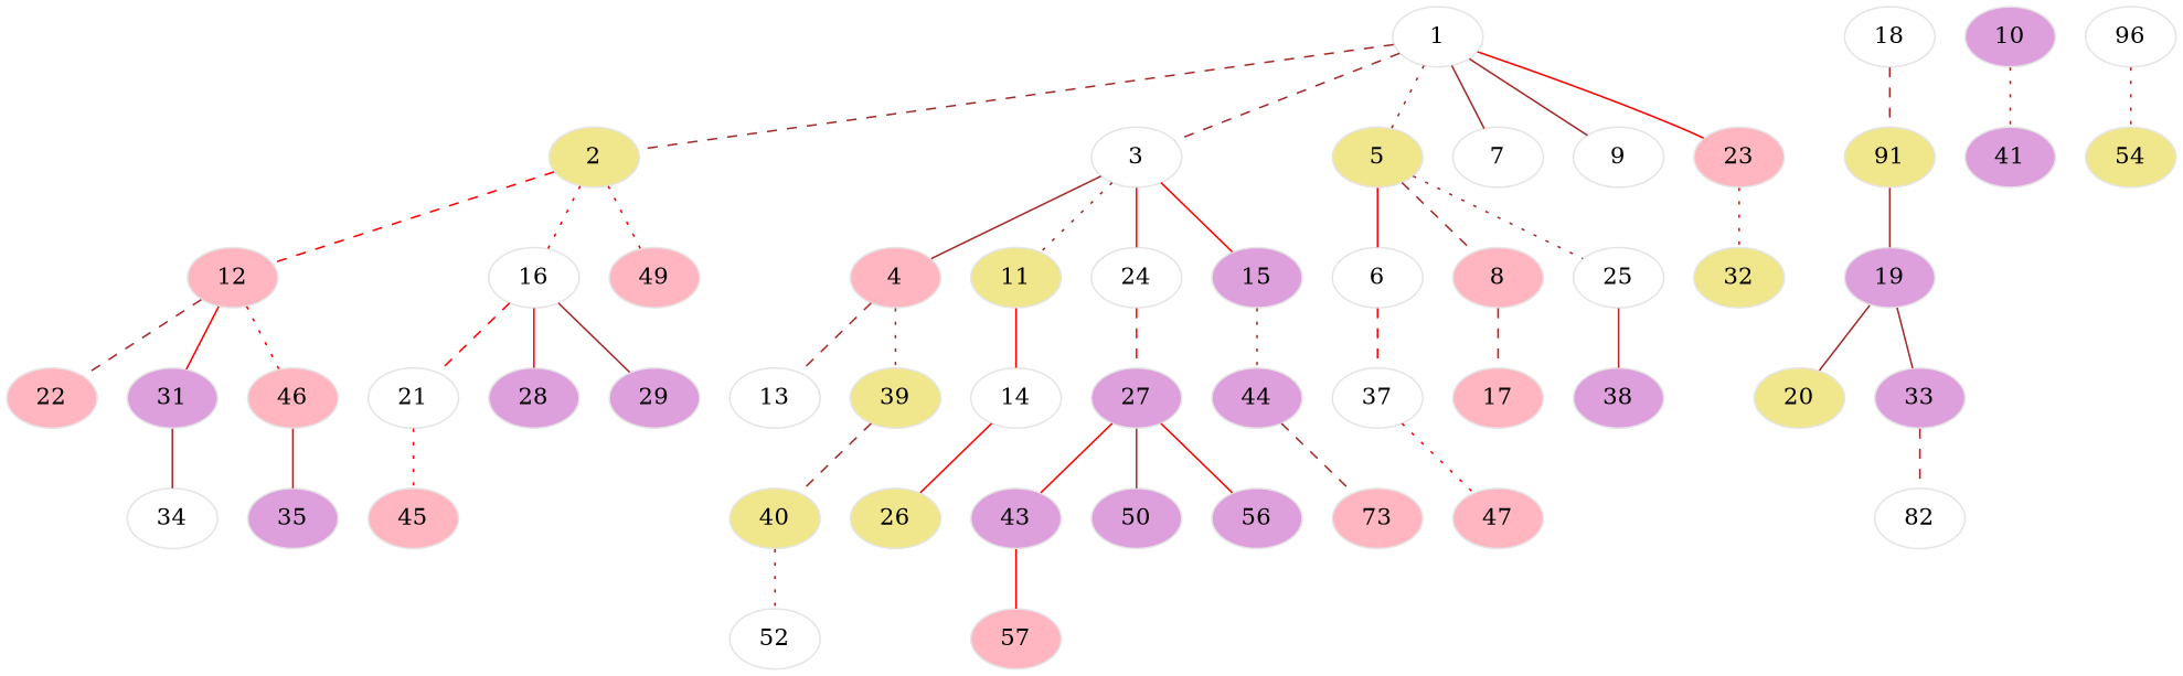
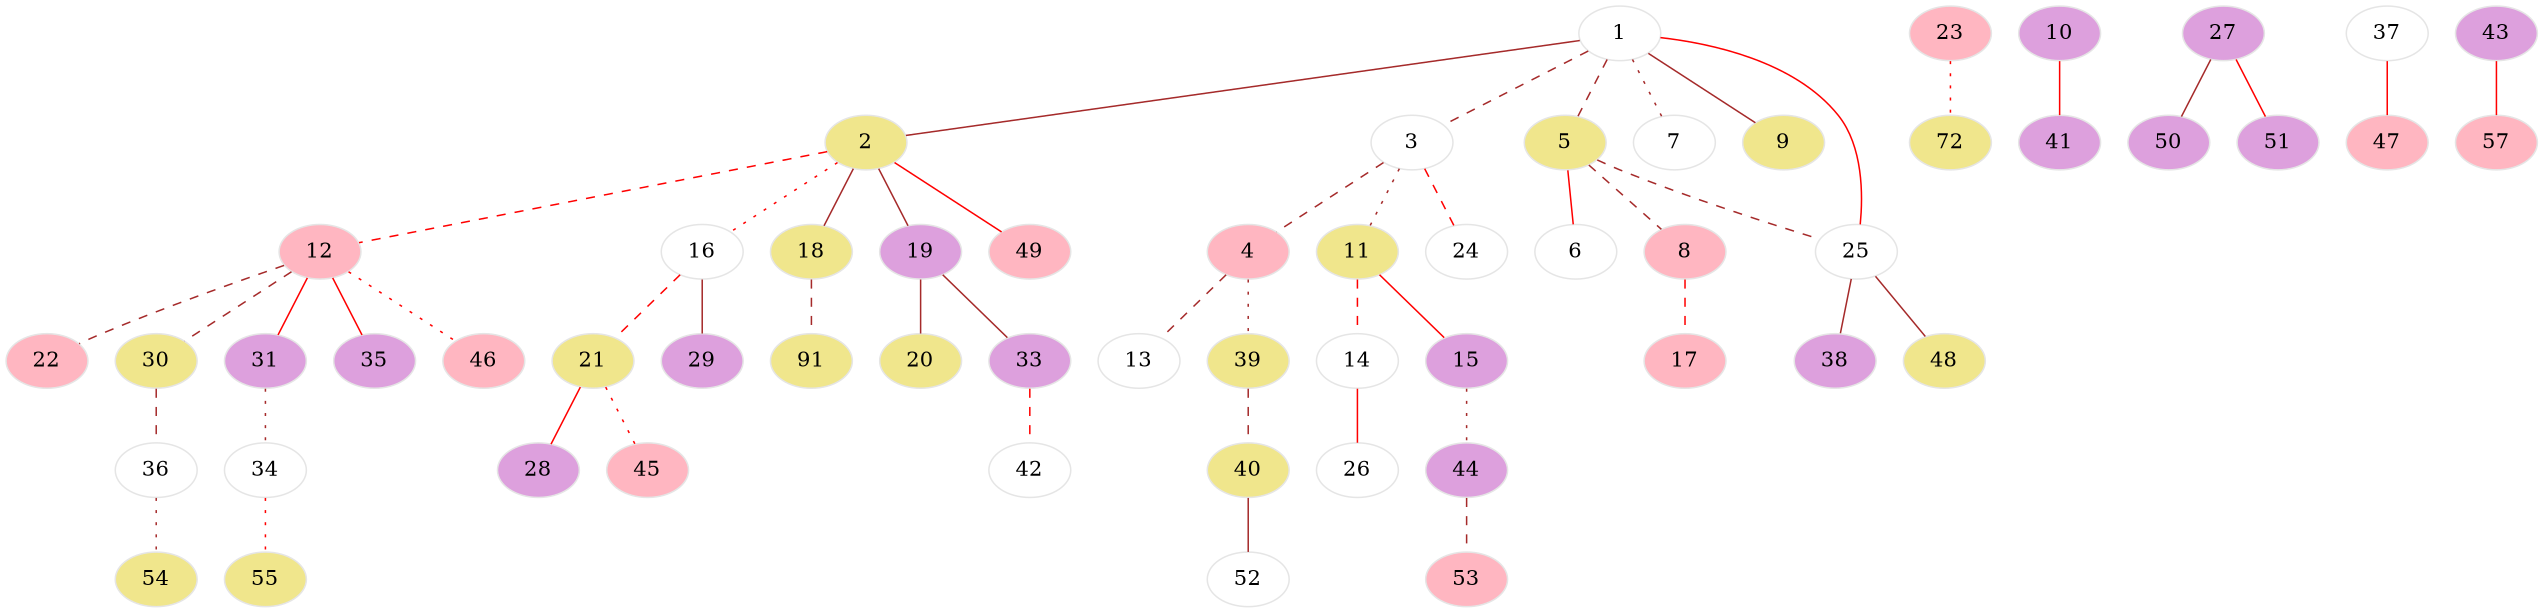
  graph {
    node [color=gray90 fillcolor=white style=filled]
    edge [color=brown style=solid]
    2 [fillcolor=khaki]
    1
    3
    5 [fillcolor=khaki]
    7
-   9
+   9 [fillcolor=khaki]
    23 [fillcolor=lightpink]
    12 [fillcolor=lightpink]
    16
-   18
+   18 [fillcolor=khaki]
    19 [fillcolor=plum]
    49 [fillcolor=lightpink]
    4 [fillcolor=lightpink]
    11 [fillcolor=khaki]
    24
    6
    8 [fillcolor=lightpink]
    25
-   32 [fillcolor=khaki]
+   32 [fillcolor=khaki label=72]
    22 [fillcolor=lightpink]
+   30 [fillcolor=khaki]
    31 [fillcolor=plum]
    35 [fillcolor=plum]
    46 [fillcolor=lightpink]
-   21
+   21 [fillcolor=khaki]
    28 [fillcolor=plum]
    29 [fillcolor=plum]
    n28 [fillcolor=khaki label=91]
    20 [fillcolor=khaki]
    33 [fillcolor=plum]
    13
    39 [fillcolor=khaki]
    10 [fillcolor=plum]
    41 [fillcolor=plum]
    14
    15 [fillcolor=plum]
    27 [fillcolor=plum]
    40 [fillcolor=khaki]
    37
    17 [fillcolor=lightpink]
    38 [fillcolor=plum]
+   48 [fillcolor=khaki]
    47 [fillcolor=lightpink]
-   26 [fillcolor=khaki]
+   26
    44 [fillcolor=plum]
-   36 [label=96]
+   36
    34
-   53 [fillcolor=lightpink label=73]
+   53 [fillcolor=lightpink]
    45 [fillcolor=lightpink]
-   42 [label=82]
+   42
    43 [fillcolor=plum]
    50 [fillcolor=plum]
-   56 [fillcolor=plum]
+   56 [fillcolor=plum label=51]
    57 [fillcolor=lightpink]
    54 [fillcolor=khaki]
+   55 [fillcolor=khaki]
    52
    2 -- 12 [color=red style=dashed]
    2 -- 16 [color=red style=dotted]
-   n28 -- 19
-   2 -- 49 [color=red style=dotted]
-   1 -- 2 [style=dashed]
+   2 -- 18
+   2 -- 19
+   2 -- 49 [color=red]
+   1 -- 2
    1 -- 3 [style=dashed]
-   1 -- 5 [style=dotted]
-   1 -- 7
+   1 -- 5 [style=dashed]
+   1 -- 7 [style=dotted]
    1 -- 9
-   1 -- 23 [color=red]
-   3 -- 4
+   1 -- 25 [color=red]
+   3 -- 4 [style=dashed]
    3 -- 11 [style=dotted]
-   3 -- 24 [color=red]
+   3 -- 24 [color=red style=dashed]
    5 -- 6 [color=red]
    5 -- 8 [style=dashed]
-   5 -- 25 [style=dotted]
+   5 -- 25 [style=dashed]
    23 -- 32 [color=red style=dotted]
    12 -- 22 [style=dashed]
+   12 -- 30 [style=dashed]
    12 -- 31 [color=red]
-   46 -- 35 [color=red]
+   12 -- 35 [color=red]
    12 -- 46 [color=red style=dotted]
    16 -- 21 [color=red style=dashed]
-   16 -- 28 [color=red]
+   21 -- 28 [color=red]
    16 -- 29
    18 -- n28 [style=dashed]
    19 -- 20
    19 -- 33
    4 -- 13 [style=dashed]
    4 -- 39 [style=dotted]
-   11 -- 14 [color=red]
-   3 -- 15 [color=red]
-   24 -- 27 [color=red style=dashed]
-   6 -- 37 [color=red style=dashed]
+   11 -- 14 [color=red style=dashed]
+   11 -- 15 [color=red]
    8 -- 17 [color=red style=dashed]
    25 -- 38
-   31 -- 34
+   25 -- 48
+   30 -- 36 [style=dashed]
+   31 -- 34 [style=dotted]
    21 -- 45 [color=red style=dotted]
    33 -- 42 [color=red style=dashed]
    39 -- 40 [style=dashed]
-   10 -- 41 [color=red style=dotted]
+   10 -- 41 [color=red]
    14 -- 26 [color=red]
    15 -- 44 [style=dotted]
-   27 -- 43 [color=red]
    27 -- 50
    27 -- 56 [color=red]
-   40 -- 52 [style=dotted]
-   37 -- 47 [color=red style=dotted]
+   40 -- 52
+   37 -- 47 [color=red]
    44 -- 53 [style=dashed]
    36 -- 54 [style=dotted]
+   34 -- 55 [color=red style=dotted]
    43 -- 57 [color=red]
  }
